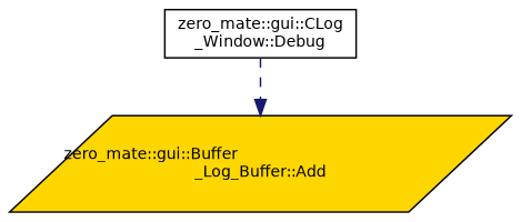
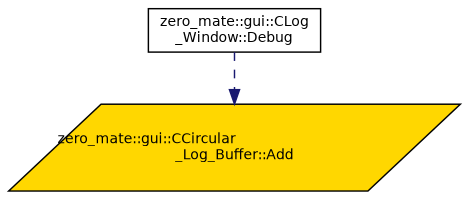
  digraph {
    rankdir=TB
    fontname="DejaVu Sans"
    node [color=black fontname="DejaVu Sans" fontsize=10 style=filled]
    n1 [fillcolor=white fontcolor=black height=0.2 label="zero_mate::gui::CLog\l_Window::Debug" shape=box width=0.4]
-   n2 [height=0.2 label="zero_mate::gui::Buffer\l_Log_Buffer::Add" shape=parallelogram width=0.4 fillcolor=gold]
+   n2 [height=0.2 label="zero_mate::gui::CCircular\l_Log_Buffer::Add" shape=parallelogram width=0.4 fillcolor=gold]
    n1 -> n2 [color=midnightblue fontname="DejaVu Sans" fontsize=10 labelfontname=Helvetica labelfontsize=10 style=dashed]
  }
